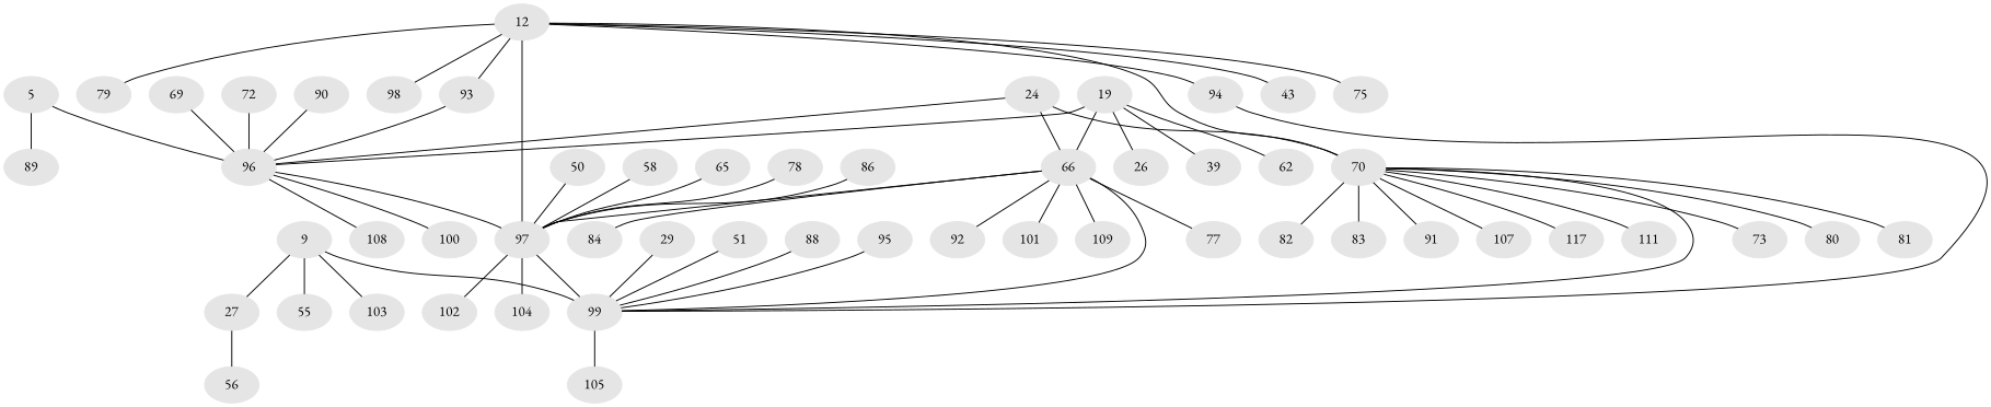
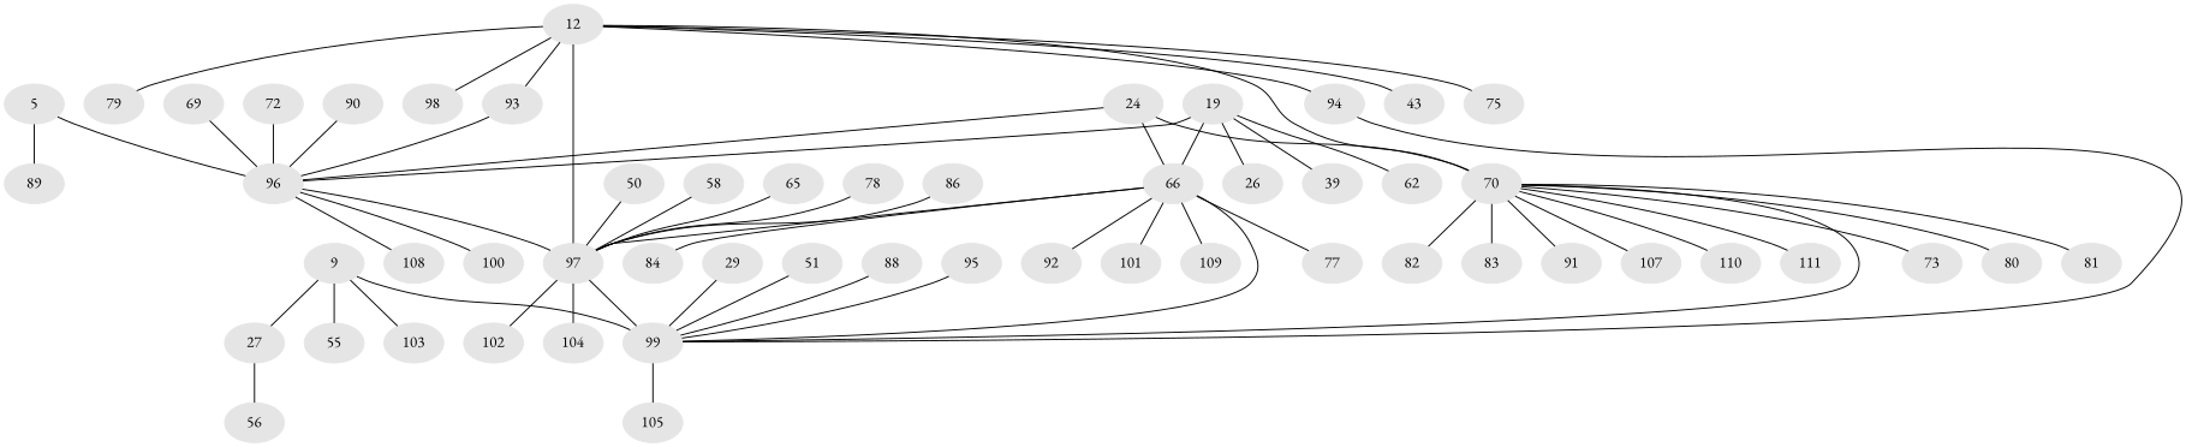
  graph {
    fontname="EB Garamond"
    node [color=gray90 fontname="EB Garamond" style=filled]
    edge [fontname="EB Garamond"]
    5 [super="+4"]
    89
    96 [super="+32+2+36+57+60"]
    97 [super="+15+31+14+59+41+45"]
    100
    108
    99 [super="+10"]
    105
    9 [super="+8"]
    27
    55
    103 [super="+87"]
    56 [super="+33"]
    12 [super="+11"]
    43
    70 [super="+48+68"]
    75
    79
    93
    94 [super="+37"]
    98
    73
    80 [super="+67"]
    81
    82 [super="+76"]
    83
    91
    107
-   110 [label=117]
+   110
    111
    102
    104 [super="+85"]
    19 [super="+18"]
    26
    39
    62
    66 [super="+53+20+44+63"]
    77
    84
    92 [super="+74"]
    101
    109 [super="+106"]
    24 [super="+23"]
    29
    50
    51
    58
    65
    69
    72
    78
    86
    88
    90
    95
    5 -- 89
    5 -- 96 [weight=6]
    96 -- 97
    96 -- 100
    96 -- 108
    97 -- 99 [weight=2]
    97 -- 102
    97 -- 104
    99 -- 105
    9 -- 99 [weight=6]
    9 -- 27
    9 -- 55
    9 -- 103
    27 -- 56
    12 -- 97 [weight=6]
    12 -- 43
    12 -- 70 [weight=2]
    12 -- 75
    12 -- 79
    12 -- 93
    12 -- 94
    12 -- 98
    70 -- 99
    70 -- 73
    70 -- 80
    70 -- 81
    70 -- 82
    70 -- 83
    70 -- 91
    70 -- 107
    70 -- 110
    70 -- 111
    93 -- 96
    94 -- 99
    19 -- 96
    19 -- 26
    19 -- 39
    19 -- 62
    19 -- 66 [weight=6]
    66 -- 97
    66 -- 99
    66 -- 77
    66 -- 84
    66 -- 92
    66 -- 101
    66 -- 109
    24 -- 96
    24 -- 70 [weight=6]
    24 -- 66
    29 -- 99
    50 -- 97
    51 -- 99
    58 -- 97
    65 -- 97
    69 -- 96
    72 -- 96
    78 -- 97
    86 -- 97
    88 -- 99
    90 -- 96
    95 -- 99
  }
